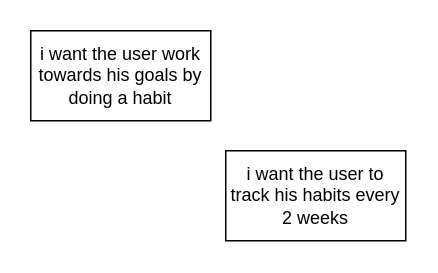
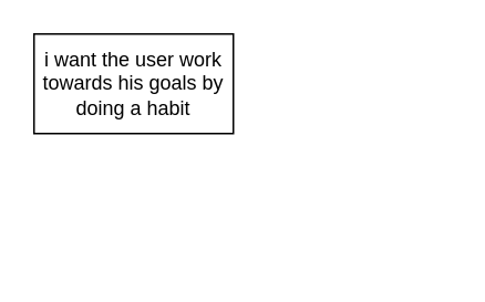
  <mxCell id="0" />
  <mxCell id="1" parent="0" />
- <mxCell id="2" value="i want the user to track his habits every 2 weeks" style="rounded=0;whiteSpace=wrap;html=1;" vertex="1" parent="1"><mxGeometry x="150" y="100" width="120" height="60" as="geometry" /></mxCell>
  <mxCell id="3" value="i want the user work towards his goals by doing a habit" style="rounded=0;whiteSpace=wrap;html=1;" vertex="1" parent="1"><mxGeometry x="20" y="20" width="120" height="60" as="geometry" /></mxCell>
